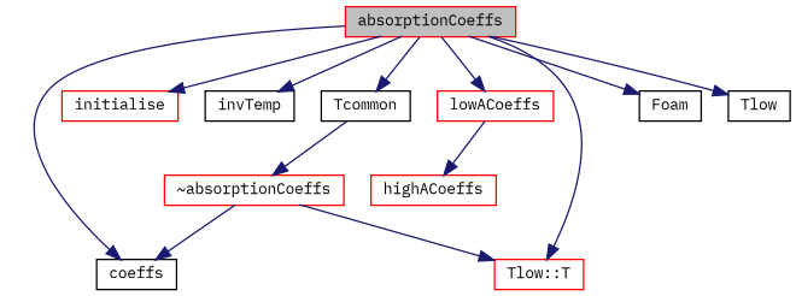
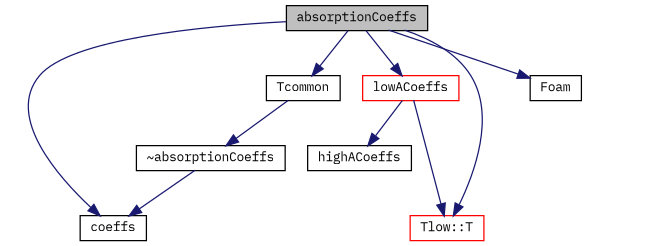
  digraph {
    fontname="IBM Plex Mono"
    rankdir=TB
    node [color=black fontname="IBM Plex Mono" fontsize=10 shape=record]
    edge [color=midnightblue fontname="IBM Plex Mono" fontsize=10 labelfontname=Helvetica labelfontsize=10 style=solid]
-   n1 [color=red fillcolor=grey75 fontcolor=black height=0.2 label=absorptionCoeffs style=filled width=0.4]
+   n1 [fillcolor=grey75 fontcolor=black height=0.2 label=absorptionCoeffs style=filled width=0.4]
    n2 [height=0.2 label=coeffs width=0.4]
-   n3 [color=red height=0.2 label=initialise width=0.4]
-   n4 [height=0.2 label=invTemp width=0.4]
    n5 [color=red height=0.2 label=lowACoeffs width=0.4]
    n6 [color=red height=0.2 label="Tlow::T" width=0.4]
    n7 [height=0.2 label=Tcommon width=0.4]
    n8 [height=0.2 label=Foam width=0.4]
-   n9 [height=0.2 label=Tlow width=0.4]
-   n10 [color=red height=0.2 label=highACoeffs width=0.4]
-   n11 [color=red height=0.2 label="~absorptionCoeffs" width=0.4]
+   n10 [height=0.2 label=highACoeffs width=0.4]
+   n11 [height=0.2 label="~absorptionCoeffs" width=0.4]
    n1 -> n2
-   n1 -> n3
-   n1 -> n4
    n1 -> n5
    n1 -> n6
    n1 -> n7
    n1 -> n8
-   n1 -> n9
    n5 -> n10
    n7 -> n11
    n11 -> n2
-   n11 -> n6
+   n5 -> n6
  }
